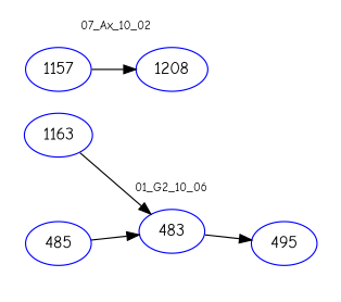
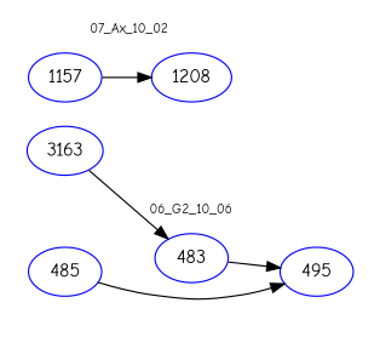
  digraph {
    fontname="Comic Neue"
    rankdir=LR
    node [color=blue fontname="Comic Neue"]
    edge [color=black fontname="Comic Neue"]
-   n1 [label=1163]
+   n1 [label=3163]
    n2 [label=1157]
    n3 [label=1208]
    n4 [label=485]
    n5 [label=483]
    n6 [label=495]
    subgraph cluster_1 {
      color=white
      fontsize=10
      label="07_Ax_10_02"
      n1
      n2
      n3
    }
    subgraph cluster_2 {
      color=white
      fontsize=10
-     label="01_G2_10_06"
+     label="06_G2_10_06"
      n4
      n5
      n6
    }
    n1 -> n5
    n2 -> n3
-   n4 -> n5
+   n4 -> n6
    n5 -> n6
  }
